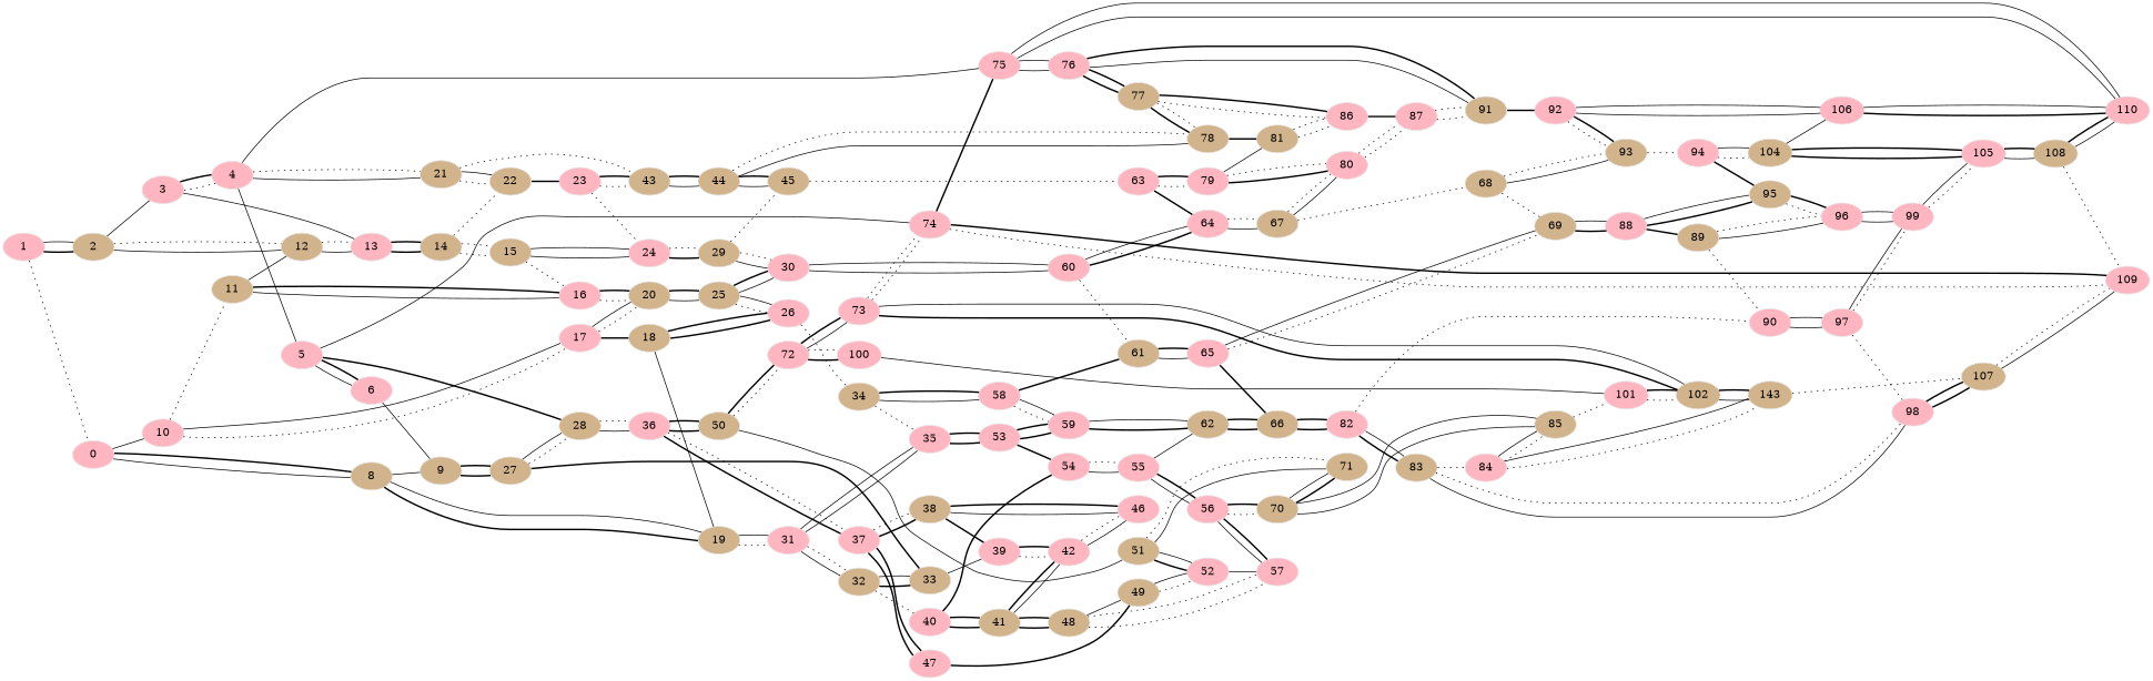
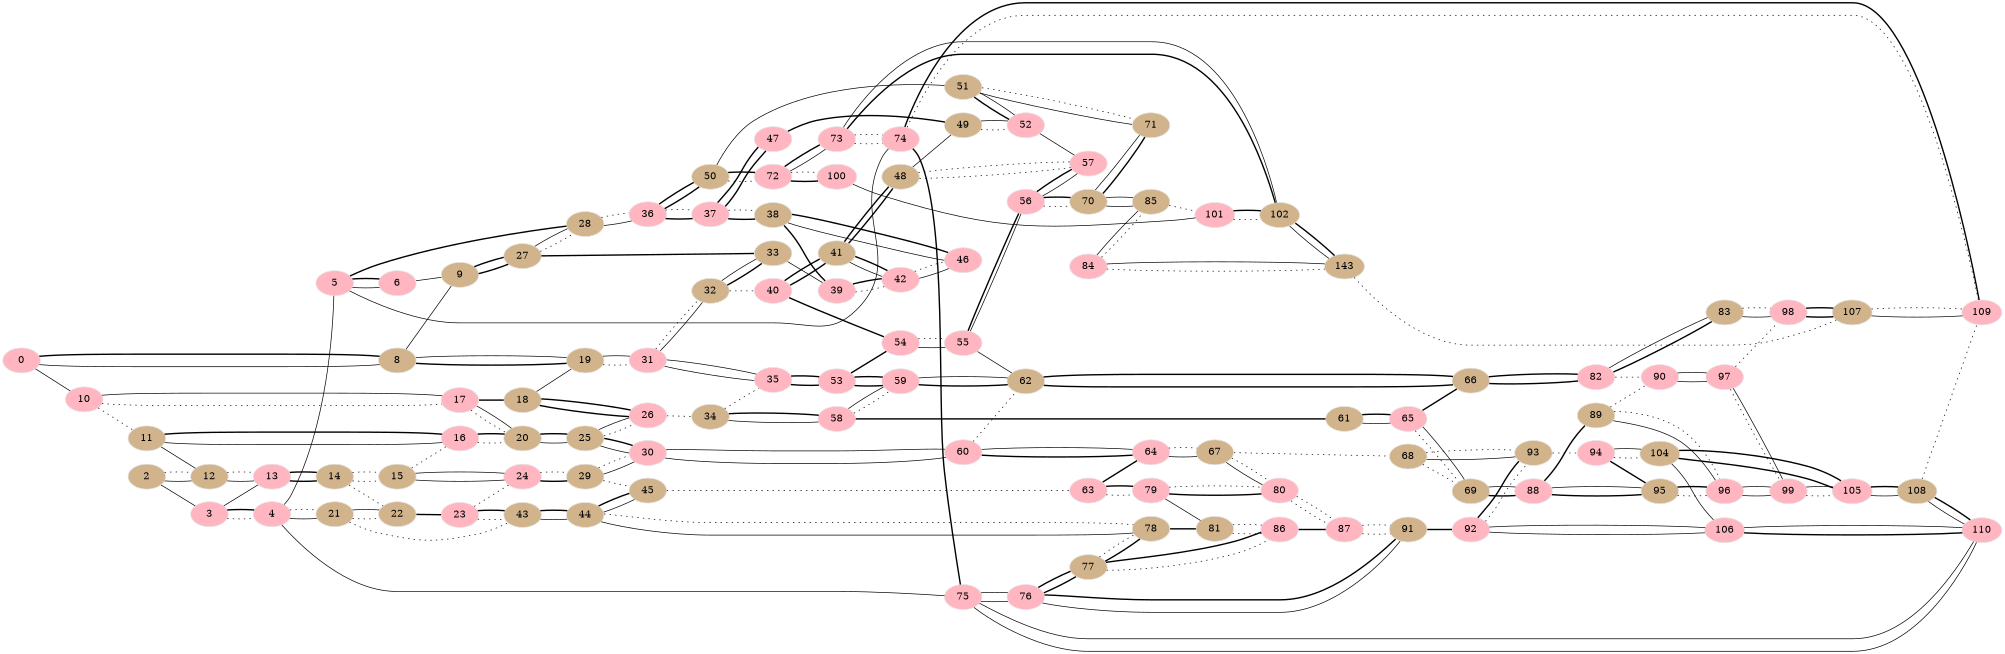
  graph {
    rankdir=LR
    node [color=gray90 fillcolor=lightpink style=filled]
    edge [style=solid]
    2 [fillcolor=tan]
-   1
    n3 [label=0]
    3
    12 [fillcolor=tan]
    8 [fillcolor=tan]
    10
    4
    13
    5
    21 [fillcolor=tan]
    75
    14 [fillcolor=tan]
    6
    28 [fillcolor=tan]
    74
    22 [fillcolor=tan]
    43 [fillcolor=tan]
    76
    110
    9 [fillcolor=tan]
    36
    109
    27 [fillcolor=tan]
    19 [fillcolor=tan]
    11 [fillcolor=tan]
    17
    31
    33 [fillcolor=tan]
    16
    20 [fillcolor=tan]
    18 [fillcolor=tan]
    15 [fillcolor=tan]
    24
    23
    29 [fillcolor=tan]
    25 [fillcolor=tan]
    26
    34 [fillcolor=tan]
    32 [fillcolor=tan]
    35
    30
    44 [fillcolor=tan]
    45 [fillcolor=tan]
    60
    58
    39
    37
    50 [fillcolor=tan]
    63
    61 [fillcolor=tan]
    64
    40
    53
    41 [fillcolor=tan]
    54
    42
    59
    38 [fillcolor=tan]
    47
    51 [fillcolor=tan]
    72
    46
    49 [fillcolor=tan]
    48 [fillcolor=tan]
    55
    57
    78 [fillcolor=tan]
    81 [fillcolor=tan]
    79
    52
    71 [fillcolor=tan]
    100
    73
    62 [fillcolor=tan]
    56
    70 [fillcolor=tan]
    66 [fillcolor=tan]
    85 [fillcolor=tan]
    65
    67 [fillcolor=tan]
    69 [fillcolor=tan]
    82
    80
    68 [fillcolor=tan]
    88
    83 [fillcolor=tan]
    90
    93 [fillcolor=tan]
    87
    94
    89 [fillcolor=tan]
    95 [fillcolor=tan]
    101
    102 [fillcolor=tan]
    n96 [fillcolor=tan label=143]
    77 [fillcolor=tan]
    91 [fillcolor=tan]
    86
    92
    84
    98
    97
    107 [fillcolor=tan]
    96
    99
    106
    104 [fillcolor=tan]
    105
    108 [fillcolor=tan]
    2 -- 3
    2 -- 12
    2 -- 12 [style=dotted]
-   1 -- 2 [style=bold]
-   1 -- 2
-   1 -- n3 [style=dotted]
    n3 -- 8
    n3 -- 8 [style=bold]
    n3 -- 10
    3 -- 4 [style=dotted]
    3 -- 4 [style=bold]
    3 -- 13
    12 -- 13
    12 -- 13 [style=dotted]
    8 -- 9
    8 -- 19 [style=bold]
    8 -- 19
    10 -- 11 [style=dotted]
    10 -- 17 [style=dotted]
    10 -- 17
    4 -- 5
    4 -- 21
    4 -- 21 [style=dotted]
    4 -- 75
    13 -- 14 [style=bold]
    13 -- 14 [style=bold]
    5 -- 6
    5 -- 6 [style=bold]
    5 -- 28 [style=bold]
    5 -- 74
    21 -- 22 [style=dotted]
    21 -- 22
    21 -- 43 [style=dotted]
    75 -- 76
    75 -- 76
    75 -- 110
    75 -- 110
    14 -- 22 [style=dotted]
    14 -- 15 [style=dotted]
    14 -- 15 [style=dotted]
    6 -- 9
    28 -- 36
    28 -- 36 [style=dotted]
    74 -- 75 [style=bold]
    74 -- 109 [style=dotted]
    74 -- 109 [style=bold]
    22 -- 23 [style=bold]
    43 -- 44
    43 -- 44 [style=bold]
    76 -- 77 [style=bold]
    76 -- 77 [style=bold]
    76 -- 91
    76 -- 91 [style=bold]
    9 -- 27 [style=bold]
    9 -- 27 [style=bold]
    36 -- 37 [style=bold]
    36 -- 37 [style=dotted]
    36 -- 50 [style=bold]
    36 -- 50 [style=bold]
    27 -- 28 [style=dotted]
    27 -- 28
    27 -- 33 [style=bold]
    19 -- 31 [style=dotted]
    19 -- 31
    11 -- 12
    11 -- 16
    11 -- 16 [style=bold]
    17 -- 20 [style=dotted]
    17 -- 20
    17 -- 18 [style=bold]
    31 -- 32
    31 -- 32 [style=dotted]
    31 -- 35
    31 -- 35
    33 -- 39
    16 -- 20 [style=dotted]
    16 -- 20 [style=bold]
    20 -- 25
    20 -- 25 [style=bold]
    18 -- 19
    18 -- 26 [style=bold]
    18 -- 26 [style=bold]
    15 -- 16 [style=dotted]
    15 -- 24
    15 -- 24
    24 -- 29 [style=bold]
    24 -- 29 [style=dotted]
    23 -- 43 [style=dotted]
    23 -- 43 [style=bold]
    23 -- 24 [style=dotted]
    29 -- 30
    29 -- 30 [style=dotted]
    29 -- 45 [style=dotted]
    25 -- 26 [style=dotted]
    25 -- 26
    25 -- 30
    25 -- 30 [style=bold]
    26 -- 34 [style=dotted]
    34 -- 35 [style=dotted]
    34 -- 58
    34 -- 58 [style=bold]
    32 -- 33 [style=bold]
    32 -- 33
    32 -- 40 [style=dotted]
    35 -- 53 [style=bold]
    35 -- 53 [style=bold]
    30 -- 60
    30 -- 60
    44 -- 45
    44 -- 45 [style=bold]
    44 -- 78
    44 -- 78 [style=dotted]
    45 -- 63 [style=dotted]
-   60 -- 61 [style=dotted]
+   60 -- 62 [style=dotted]
    60 -- 64 [style=bold]
    60 -- 64
    58 -- 61 [style=bold]
    58 -- 59 [style=dotted]
    58 -- 59
    39 -- 42 [style=dotted]
    39 -- 42 [style=bold]
    37 -- 38 [style=bold]
    37 -- 38 [style=dotted]
    37 -- 47 [style=bold]
    37 -- 47 [style=bold]
    50 -- 51
    50 -- 72 [style=dotted]
    50 -- 72 [style=bold]
    63 -- 64 [style=bold]
    63 -- 79 [style=dotted]
    63 -- 79 [style=bold]
    61 -- 65
    61 -- 65 [style=bold]
    64 -- 67
    64 -- 67 [style=dotted]
    40 -- 41 [style=bold]
    40 -- 41 [style=bold]
    40 -- 54 [style=bold]
    53 -- 54 [style=bold]
    53 -- 59 [style=bold]
    53 -- 59 [style=bold]
    41 -- 42
    41 -- 42 [style=bold]
    41 -- 48 [style=bold]
    41 -- 48 [style=bold]
    54 -- 55
    54 -- 55 [style=dotted]
    42 -- 46
    42 -- 46 [style=dotted]
    59 -- 62 [style=bold]
    59 -- 62
    38 -- 39 [style=bold]
    38 -- 46
    38 -- 46 [style=bold]
    47 -- 49 [style=bold]
    51 -- 52 [style=bold]
    51 -- 52
    51 -- 71
    51 -- 71 [style=dotted]
    72 -- 100 [style=bold]
    72 -- 100 [style=dotted]
    72 -- 73
    72 -- 73 [style=bold]
    49 -- 52 [style=dotted]
    49 -- 52
    48 -- 49
    48 -- 57 [style=dotted]
    48 -- 57 [style=dotted]
    55 -- 62
    55 -- 56
    55 -- 56 [style=bold]
    78 -- 81 [style=bold]
    81 -- 86 [style=dotted]
    81 -- 86 [style=dotted]
    79 -- 81
    79 -- 80 [style=bold]
    79 -- 80 [style=dotted]
    52 -- 57
    100 -- 101
    73 -- 74 [style=dotted]
    73 -- 74 [style=dotted]
    73 -- 102 [style=bold]
    73 -- 102
    62 -- 66 [style=bold]
    62 -- 66 [style=bold]
    56 -- 57
    56 -- 57 [style=bold]
    56 -- 70 [style=dotted]
    56 -- 70 [style=bold]
    70 -- 71 [style=bold]
    70 -- 71
    70 -- 85
    70 -- 85
    66 -- 82 [style=bold]
    66 -- 82 [style=bold]
    85 -- 101 [style=dotted]
    65 -- 66 [style=bold]
    65 -- 69 [style=dotted]
    65 -- 69
    67 -- 80
    67 -- 80 [style=dotted]
    67 -- 68 [style=dotted]
    69 -- 88 [style=bold]
    69 -- 88
    82 -- 83 [style=bold]
    82 -- 83
    82 -- 90 [style=dotted]
    80 -- 87 [style=dotted]
    80 -- 87 [style=dotted]
    68 -- 69 [style=dotted]
    68 -- 93
    68 -- 93 [style=dotted]
    88 -- 89 [style=bold]
    88 -- 95 [style=bold]
    88 -- 95
-   83 -- 84 [style=dotted]
    83 -- 98
    83 -- 98 [style=dotted]
    90 -- 97
    90 -- 97
    93 -- 94 [style=dotted]
    87 -- 91 [style=dotted]
    87 -- 91 [style=dotted]
    94 -- 95 [style=bold]
    94 -- 104 [style=dotted]
    94 -- 104
    89 -- 90 [style=dotted]
    89 -- 96
    89 -- 96 [style=dotted]
    95 -- 96 [style=dotted]
    95 -- 96 [style=bold]
    101 -- 102 [style=dotted]
    101 -- 102 [style=bold]
    102 -- n96
    102 -- n96 [style=bold]
    n96 -- 107 [style=dotted]
    77 -- 78 [style=bold]
    77 -- 78 [style=dotted]
    77 -- 86 [style=dotted]
    77 -- 86 [style=bold]
    91 -- 92 [style=bold]
    86 -- 87 [style=bold]
    92 -- 93 [style=dotted]
    92 -- 93 [style=bold]
    92 -- 106
    92 -- 106
    84 -- 85 [style=dotted]
    84 -- 85
    84 -- n96 [style=dotted]
    84 -- n96
    98 -- 107 [style=bold]
    98 -- 107 [style=bold]
    97 -- 98 [style=dotted]
    97 -- 99 [style=dotted]
    97 -- 99
    107 -- 109
    107 -- 109 [style=dotted]
    96 -- 99
    96 -- 99
    99 -- 105 [style=dotted]
    99 -- 105
    106 -- 110 [style=bold]
    106 -- 110
    104 -- 106
    104 -- 105 [style=bold]
    104 -- 105 [style=bold]
    105 -- 108
    105 -- 108 [style=bold]
    108 -- 110
    108 -- 110 [style=bold]
    108 -- 109 [style=dotted]
  }
